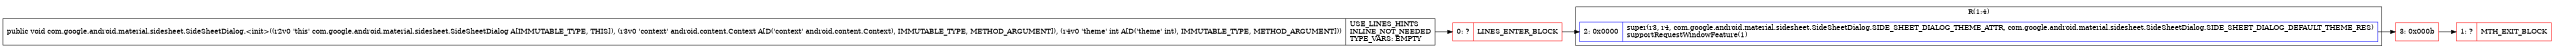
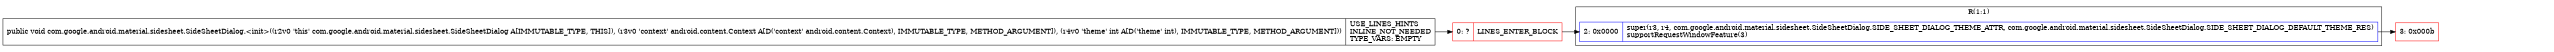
  digraph {
    rankdir=LR
    node [color=red shape=record]
-   n1 [color=blue label="{2\:\ 0x0000|super(r3, r4, com.google.android.material.sidesheet.SideSheetDialog.SIDE_SHEET_DIALOG_THEME_ATTR, com.google.android.material.sidesheet.SideSheetDialog.SIDE_SHEET_DIALOG_DEFAULT_THEME_RES)\lsupportRequestWindowFeature(1)\l}"]
+   n1 [color=blue label="{2\:\ 0x0000|super(r3, r4, com.google.android.material.sidesheet.SideSheetDialog.SIDE_SHEET_DIALOG_THEME_ATTR, com.google.android.material.sidesheet.SideSheetDialog.SIDE_SHEET_DIALOG_DEFAULT_THEME_RES)\lsupportRequestWindowFeature(3)\l}"]
    n2 [label="{3\:\ 0x000b}"]
-   n3 [label="{1\:\ ?|MTH_EXIT_BLOCK\l}"]
    n4 [label="{0\:\ ?|LINES_ENTER_BLOCK\l}"]
    n5 [label="{public void com.google.android.material.sidesheet.SideSheetDialog.\<init\>((r2v0 'this' com.google.android.material.sidesheet.SideSheetDialog A[IMMUTABLE_TYPE, THIS]), (r3v0 'context' android.content.Context A[D('context' android.content.Context), IMMUTABLE_TYPE, METHOD_ARGUMENT]), (r4v0 'theme' int A[D('theme' int), IMMUTABLE_TYPE, METHOD_ARGUMENT]))  | USE_LINES_HINTS\lINLINE_NOT_NEEDED\lTYPE_VARS: EMPTY\l}" color=""]
    subgraph cluster_1 {
-     label="R(1:4)"
+     label="R(1:1)"
      n1
    }
    n1 -> n2
-   n2 -> n3
    n4 -> n1
    n5 -> n4
  }
